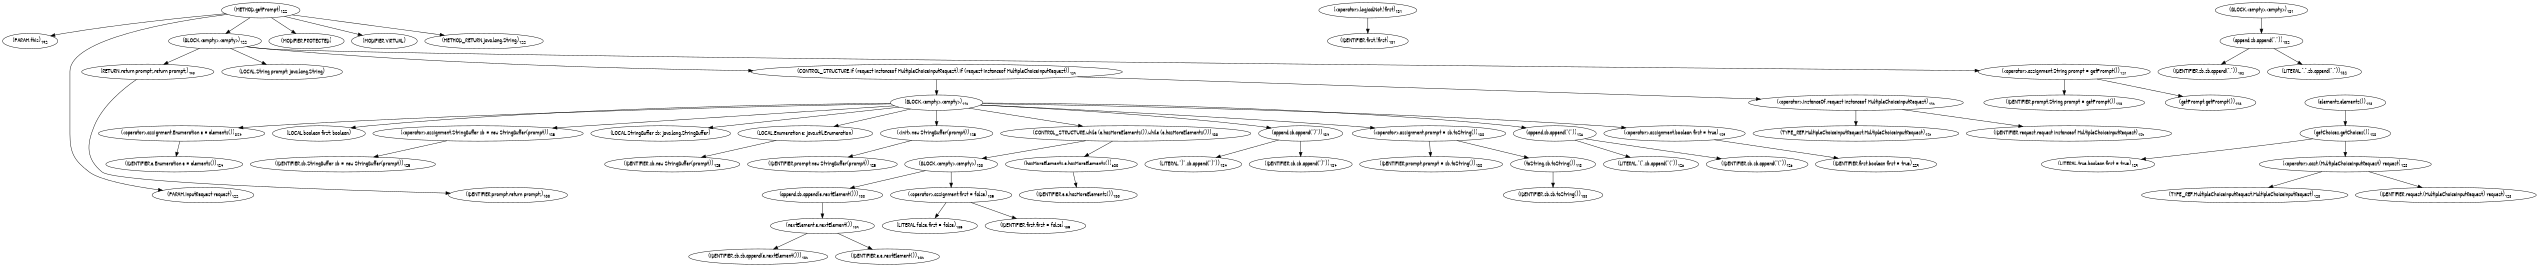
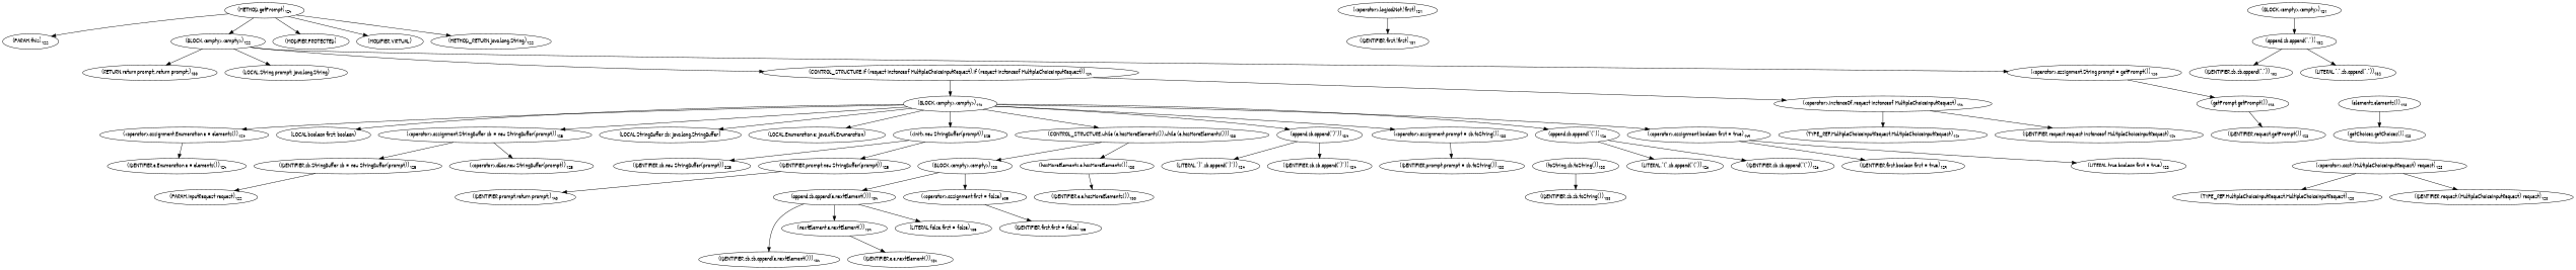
  digraph {
    fontname="Patrick Hand"
    node [fontname="Patrick Hand"]
    edge [fontname="Patrick Hand"]
-   n1 [label=<(METHOD,getPrompt)<SUB>122</SUB>>]
-   n2 [label=<(PARAM,this)<SUB>192</SUB>>]
+   n1 [label=<(METHOD,getPrompt)<SUB>124</SUB>>]
+   n2 [label=<(PARAM,this)<SUB>122</SUB>>]
    n3 [label=<(PARAM,InputRequest request)<SUB>122</SUB>>]
    n4 [label=<(BLOCK,&lt;empty&gt;,&lt;empty&gt;)<SUB>122</SUB>>]
    n5 [label=<(MODIFIER,PROTECTED)>]
    n6 [label=<(MODIFIER,VIRTUAL)>]
    n7 [label=<(METHOD_RETURN,java.lang.String)<SUB>122</SUB>>]
    n8 [label=<(LOCAL,String prompt: java.lang.String)>]
-   n9 [label=<(&lt;operator&gt;.assignment,String prompt = getPrompt())<SUB>121</SUB>>]
+   n9 [label=<(&lt;operator&gt;.assignment,String prompt = getPrompt())<SUB>123</SUB>>]
    n10 [label=<(CONTROL_STRUCTURE,if (request instanceof MultipleChoiceInputRequest),if (request instanceof MultipleChoiceInputRequest))<SUB>124</SUB>>]
-   n11 [label=<(RETURN,return prompt;,return prompt;)<SUB>140</SUB>>]
-   n12 [label=<(IDENTIFIER,prompt,String prompt = getPrompt())<SUB>123</SUB>>]
+   n11 [label=<(RETURN,return prompt;,return prompt;)<SUB>180</SUB>>]
    n13 [label=<(getPrompt,getPrompt())<SUB>123</SUB>>]
    n14 [label=<(&lt;operator&gt;.instanceOf,request instanceof MultipleChoiceInputRequest)<SUB>124</SUB>>]
    n15 [label=<(BLOCK,&lt;empty&gt;,&lt;empty&gt;)<SUB>124</SUB>>]
-   n16 [label=<(IDENTIFIER,prompt,return prompt;)<SUB>100</SUB>>]
+   n16 [label=<(IDENTIFIER,prompt,return prompt;)<SUB>140</SUB>>]
+   n17 [label=<(IDENTIFIER,request,getPrompt())<SUB>123</SUB>>]
    n18 [label=<(IDENTIFIER,request,request instanceof MultipleChoiceInputRequest)<SUB>124</SUB>>]
    n19 [label=<(TYPE_REF,MultipleChoiceInputRequest,MultipleChoiceInputRequest)<SUB>124</SUB>>]
    n20 [label=<(LOCAL,StringBuffer sb: java.lang.StringBuffer)>]
    n21 [label=<(&lt;operator&gt;.assignment,StringBuffer sb = new StringBuffer(prompt))<SUB>125</SUB>>]
-   n22 [label=<(&lt;init&gt;,new StringBuffer(prompt))<SUB>125</SUB>>]
+   n22 [label=<(&lt;init&gt;,new StringBuffer(prompt))<SUB>825</SUB>>]
    n23 [label=<(append,sb.append(&quot;(&quot;))<SUB>126</SUB>>]
    n24 [label=<(LOCAL,Enumeration e: java.util.Enumeration)>]
-   n25 [label=<(&lt;operator&gt;.assignment,Enumeration e = elements())<SUB>827</SUB>>]
+   n25 [label=<(&lt;operator&gt;.assignment,Enumeration e = elements())<SUB>127</SUB>>]
    n26 [label=<(LOCAL,boolean first: boolean)>]
-   n27 [label=<(&lt;operator&gt;.assignment,boolean first = true)<SUB>129</SUB>>]
+   n27 [label=<(&lt;operator&gt;.assignment,boolean first = true)<SUB>149</SUB>>]
    n28 [label=<(CONTROL_STRUCTURE,while (e.hasMoreElements()),while (e.hasMoreElements()))<SUB>130</SUB>>]
    n29 [label=<(append,sb.append(&quot;)&quot;))<SUB>137</SUB>>]
    n30 [label=<(&lt;operator&gt;.assignment,prompt = sb.toString())<SUB>138</SUB>>]
    n31 [label=<(IDENTIFIER,sb,StringBuffer sb = new StringBuffer(prompt))<SUB>125</SUB>>]
-   n33 [label=<(IDENTIFIER,sb,new StringBuffer(prompt))<SUB>125</SUB>>]
+   n32 [label=<(&lt;operator&gt;.alloc,new StringBuffer(prompt))<SUB>125</SUB>>]
+   n33 [label=<(IDENTIFIER,sb,new StringBuffer(prompt))<SUB>325</SUB>>]
    n34 [label=<(IDENTIFIER,prompt,new StringBuffer(prompt))<SUB>125</SUB>>]
    n35 [label=<(IDENTIFIER,sb,sb.append(&quot;(&quot;))<SUB>126</SUB>>]
    n36 [label=<(LITERAL,&quot;(&quot;,sb.append(&quot;(&quot;))<SUB>126</SUB>>]
-   n37 [label=<(IDENTIFIER,e,Enumeration e = elements())<SUB>127</SUB>>]
-   n38 [label=<(IDENTIFIER,first,boolean first = true)<SUB>229</SUB>>]
-   n39 [label=<(LITERAL,true,boolean first = true)<SUB>129</SUB>>]
-   n40 [label=<(hasMoreElements,e.hasMoreElements())<SUB>630</SUB>>]
+   n37 [label=<(IDENTIFIER,e,Enumeration e = elements())<SUB>124</SUB>>]
+   n38 [label=<(IDENTIFIER,first,boolean first = true)<SUB>129</SUB>>]
+   n39 [label=<(LITERAL,true,boolean first = true)<SUB>123</SUB>>]
+   n40 [label=<(hasMoreElements,e.hasMoreElements())<SUB>130</SUB>>]
    n41 [label=<(BLOCK,&lt;empty&gt;,&lt;empty&gt;)<SUB>130</SUB>>]
    n42 [label=<(IDENTIFIER,sb,sb.append(&quot;)&quot;))<SUB>137</SUB>>]
    n43 [label=<(LITERAL,&quot;)&quot;,sb.append(&quot;)&quot;))<SUB>137</SUB>>]
    n44 [label=<(IDENTIFIER,prompt,prompt = sb.toString())<SUB>138</SUB>>]
-   n45 [label=<(toString,sb.toString())<SUB>118</SUB>>]
+   n45 [label=<(toString,sb.toString())<SUB>138</SUB>>]
    n46 [label=<(elements,elements())<SUB>128</SUB>>]
    n47 [label=<(getChoices,getChoices())<SUB>128</SUB>>]
    n48 [label=<(&lt;operator&gt;.cast,(MultipleChoiceInputRequest) request)<SUB>128</SUB>>]
    n49 [label=<(TYPE_REF,MultipleChoiceInputRequest,MultipleChoiceInputRequest)<SUB>128</SUB>>]
    n50 [label=<(IDENTIFIER,request,(MultipleChoiceInputRequest) request)<SUB>128</SUB>>]
    n51 [label=<(IDENTIFIER,e,e.hasMoreElements())<SUB>130</SUB>>]
-   n52 [label=<(append,sb.append(e.nextElement()))<SUB>138</SUB>>]
-   n53 [label=<(&lt;operator&gt;.assignment,first = false)<SUB>135</SUB>>]
+   n52 [label=<(append,sb.append(e.nextElement()))<SUB>134</SUB>>]
+   n53 [label=<(&lt;operator&gt;.assignment,first = false)<SUB>635</SUB>>]
    n54 [label=<(IDENTIFIER,sb,sb.append(e.nextElement()))<SUB>134</SUB>>]
    n55 [label=<(nextElement,e.nextElement())<SUB>134</SUB>>]
    n56 [label=<(IDENTIFIER,first,first = false)<SUB>135</SUB>>]
    n57 [label=<(LITERAL,false,first = false)<SUB>135</SUB>>]
    n58 [label=<(&lt;operator&gt;.logicalNot,!first)<SUB>131</SUB>>]
    n59 [label=<(IDENTIFIER,first,!first)<SUB>131</SUB>>]
    n60 [label=<(BLOCK,&lt;empty&gt;,&lt;empty&gt;)<SUB>131</SUB>>]
    n61 [label=<(append,sb.append(&quot;,&quot;))<SUB>132</SUB>>]
    n62 [label=<(IDENTIFIER,sb,sb.append(&quot;,&quot;))<SUB>132</SUB>>]
    n63 [label=<(LITERAL,&quot;,&quot;,sb.append(&quot;,&quot;))<SUB>132</SUB>>]
-   n64 [label=<(IDENTIFIER,e,e.nextElement())<SUB>734</SUB>>]
+   n64 [label=<(IDENTIFIER,e,e.nextElement())<SUB>134</SUB>>]
    n65 [label=<(IDENTIFIER,sb,sb.toString())<SUB>138</SUB>>]
    n1 -> n2
-   n1 -> n3
+   n31 -> n3
    n1 -> n4
    n1 -> n5
    n1 -> n6
    n1 -> n7
    n4 -> n8
    n4 -> n9
    n4 -> n10
    n4 -> n11
-   n9 -> n12
    n9 -> n13
    n10 -> n14
    n10 -> n15
-   n11 -> n16
+   n34 -> n16
+   n13 -> n17
    n14 -> n18
    n14 -> n19
    n15 -> n20
    n15 -> n21
    n15 -> n22
    n15 -> n23
    n15 -> n24
    n15 -> n25
    n15 -> n26
    n15 -> n27
    n15 -> n28
    n15 -> n29
    n15 -> n30
    n21 -> n31
-   n24 -> n33
+   n21 -> n32
+   n22 -> n33
    n22 -> n34
    n23 -> n35
    n23 -> n36
    n25 -> n37
    n27 -> n38
-   n47 -> n39
+   n27 -> n39
    n28 -> n40
    n28 -> n41
    n29 -> n42
    n29 -> n43
    n30 -> n44
-   n30 -> n45
    n40 -> n51
    n41 -> n52
    n41 -> n53
    n45 -> n65
    n46 -> n47
-   n47 -> n48
    n48 -> n49
    n48 -> n50
-   n55 -> n54
+   n52 -> n54
    n52 -> n55
    n53 -> n56
-   n53 -> n57
+   n52 -> n57
    n55 -> n64
    n58 -> n59
    n60 -> n61
    n61 -> n62
    n61 -> n63
  }
